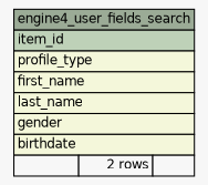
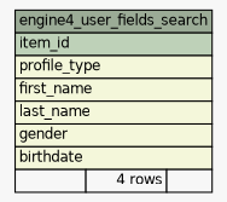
  digraph {
    bgcolor="#f7f7f7"
    fontname=Helvetica
    fontsize=11
    nodesep=0.18
    rankdir=TB
    ranksep=0.46
-   n1 [fontname=Helvetica fontsize=11 label=<     <TABLE BORDER="0" CELLBORDER="1" CELLSPACING="0" BGCOLOR="#ffffff">       <TR><TD COLSPAN="3" BGCOLOR="#9bab96" ALIGN="CENTER">engine4_user_fields_search</TD></TR>       <TR><TD PORT="item_id" COLSPAN="3" BGCOLOR="#bed1b8" ALIGN="LEFT">item_id</TD></TR>       <TR><TD PORT="profile_type" COLSPAN="3" BGCOLOR="#f4f7da" ALIGN="LEFT">profile_type</TD></TR>       <TR><TD PORT="first_name" COLSPAN="3" BGCOLOR="#f4f7da" ALIGN="LEFT">first_name</TD></TR>       <TR><TD PORT="last_name" COLSPAN="3" BGCOLOR="#f4f7da" ALIGN="LEFT">last_name</TD></TR>       <TR><TD PORT="gender" COLSPAN="3" BGCOLOR="#f4f7da" ALIGN="LEFT">gender</TD></TR>       <TR><TD PORT="birthdate" COLSPAN="3" BGCOLOR="#f4f7da" ALIGN="LEFT">birthdate</TD></TR>       <TR><TD ALIGN="LEFT" BGCOLOR="#f7f7f7">  </TD><TD ALIGN="RIGHT" BGCOLOR="#f7f7f7">2 rows</TD><TD ALIGN="RIGHT" BGCOLOR="#f7f7f7">  </TD></TR>     </TABLE>> shape=plaintext]
+   n1 [fontname=Helvetica fontsize=11 label=<     <TABLE BORDER="0" CELLBORDER="1" CELLSPACING="0" BGCOLOR="#ffffff">       <TR><TD COLSPAN="3" BGCOLOR="#9bab96" ALIGN="CENTER">engine4_user_fields_search</TD></TR>       <TR><TD PORT="item_id" COLSPAN="3" BGCOLOR="#bed1b8" ALIGN="LEFT">item_id</TD></TR>       <TR><TD PORT="profile_type" COLSPAN="3" BGCOLOR="#f4f7da" ALIGN="LEFT">profile_type</TD></TR>       <TR><TD PORT="first_name" COLSPAN="3" BGCOLOR="#f4f7da" ALIGN="LEFT">first_name</TD></TR>       <TR><TD PORT="last_name" COLSPAN="3" BGCOLOR="#f4f7da" ALIGN="LEFT">last_name</TD></TR>       <TR><TD PORT="gender" COLSPAN="3" BGCOLOR="#f4f7da" ALIGN="LEFT">gender</TD></TR>       <TR><TD PORT="birthdate" COLSPAN="3" BGCOLOR="#f4f7da" ALIGN="LEFT">birthdate</TD></TR>       <TR><TD ALIGN="LEFT" BGCOLOR="#f7f7f7">  </TD><TD ALIGN="RIGHT" BGCOLOR="#f7f7f7">4 rows</TD><TD ALIGN="RIGHT" BGCOLOR="#f7f7f7">  </TD></TR>     </TABLE>> shape=plaintext]
  }
